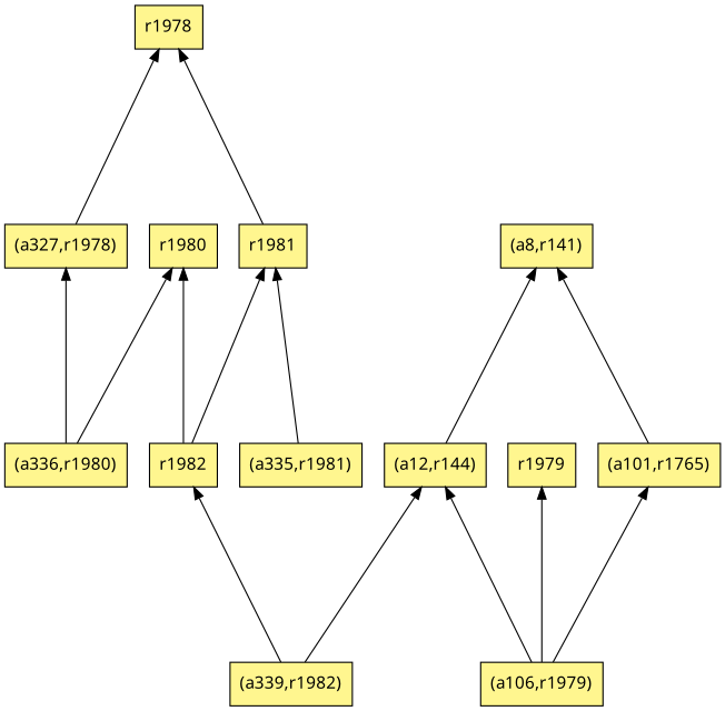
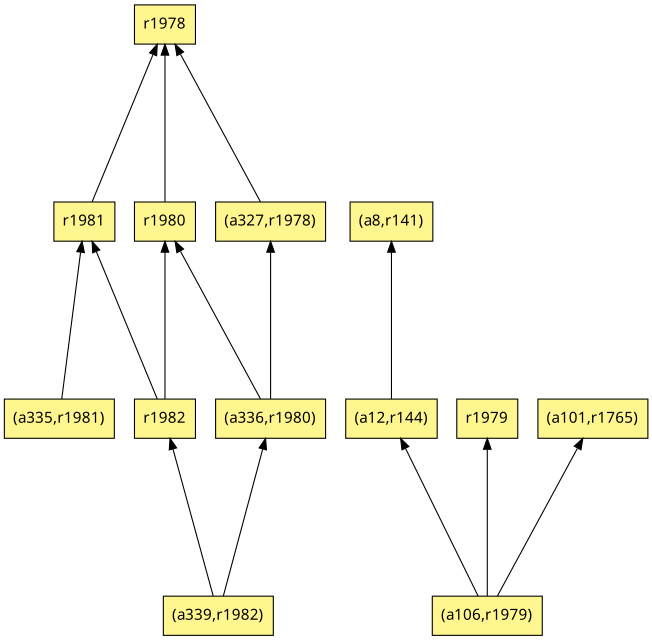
  digraph {
    fontname="Noto Sans"
    rankdir=BT
    ranksep=2.0
    node [fillcolor=khaki1 fontname="Noto Sans" shape=record style=filled]
    edge [fontname="Noto Sans"]
    n1 [label="{r1980}"]
    n2 [label="{r1978}"]
    n3 [label="{(a12,r144)}"]
    n4 [label="{(a8,r141)}"]
    n5 [label="{(a335,r1981)}"]
    n6 [label="{r1981}"]
    n7 [label="{(a106,r1979)}"]
    n8 [label="{r1979}"]
    n9 [label="{(a101,r1765)}"]
    n10 [label="{(a327,r1978)}"]
    n11 [label="{(a339,r1982)}"]
    n12 [label="{(a336,r1980)}"]
    n13 [label="{r1982}"]
+   n1 -> n2
    n3 -> n4
    n5 -> n6
    n6 -> n2
    n7 -> n3
    n7 -> n8
    n7 -> n9
-   n9 -> n4
    n10 -> n2
-   n11 -> n3
+   n11 -> n12
    n11 -> n13
    n12 -> n1
    n12 -> n10
    n13 -> n1
    n13 -> n6
  }
